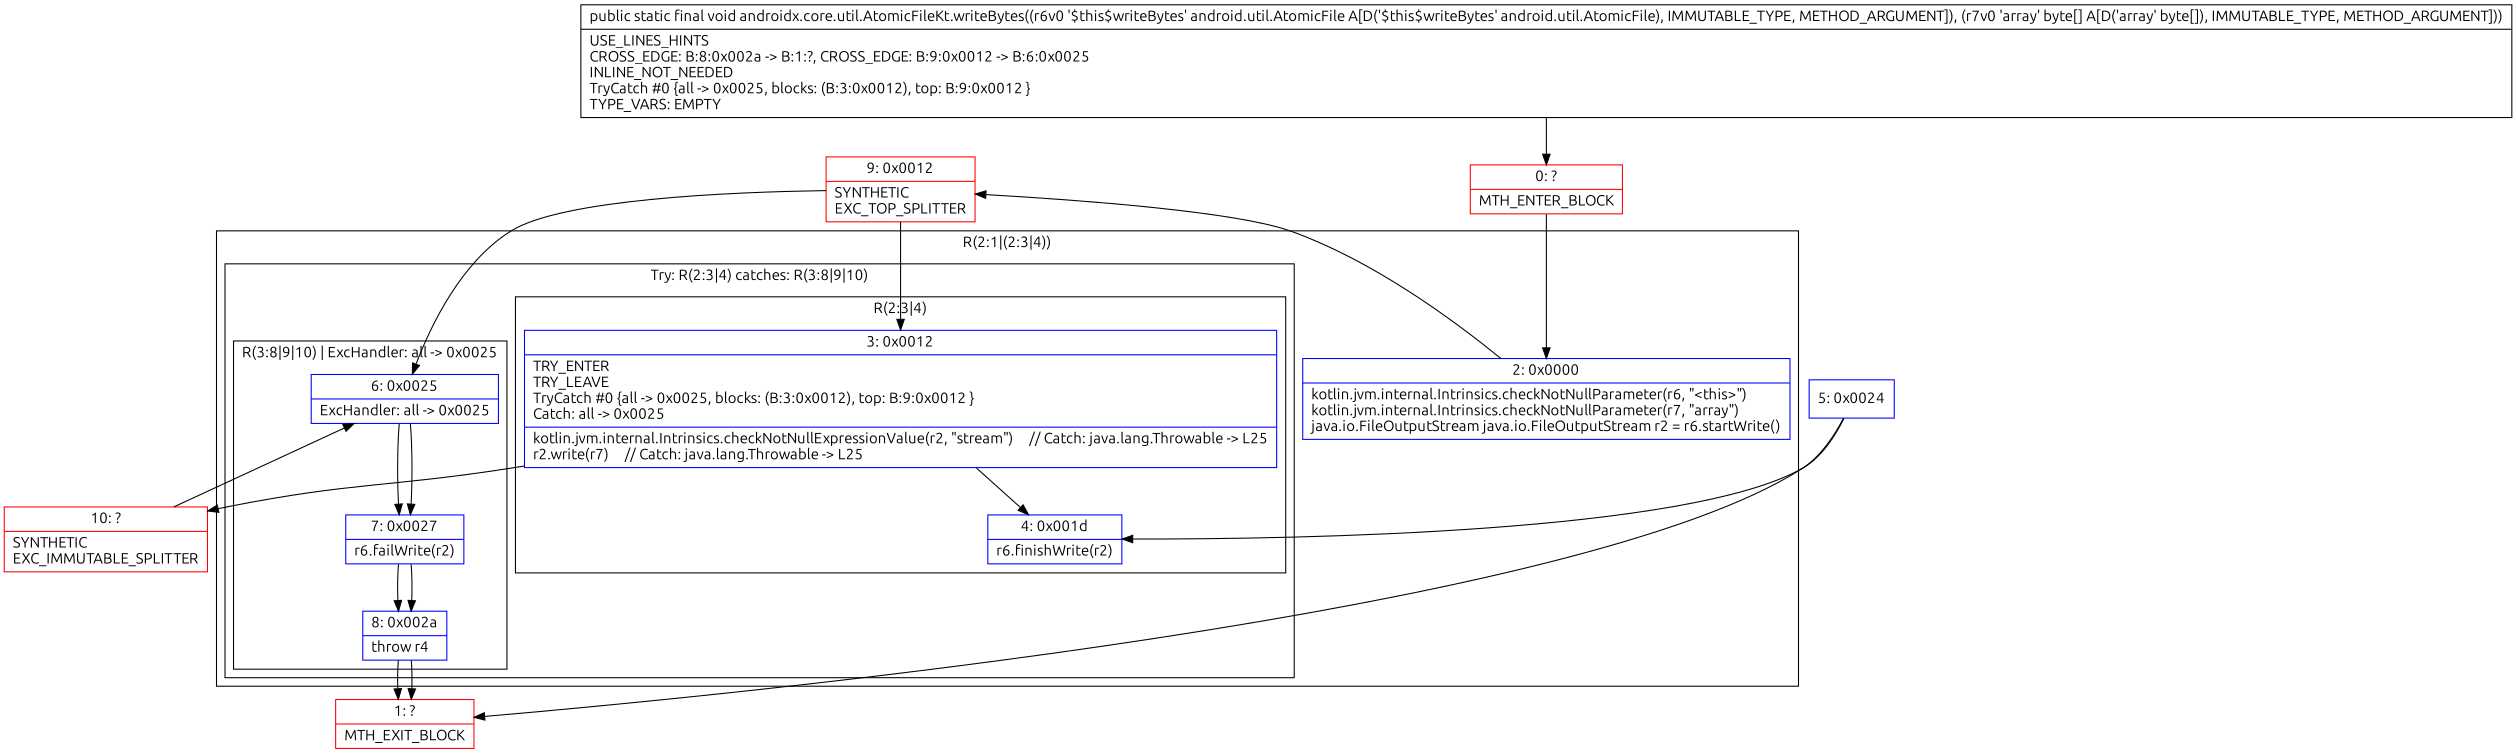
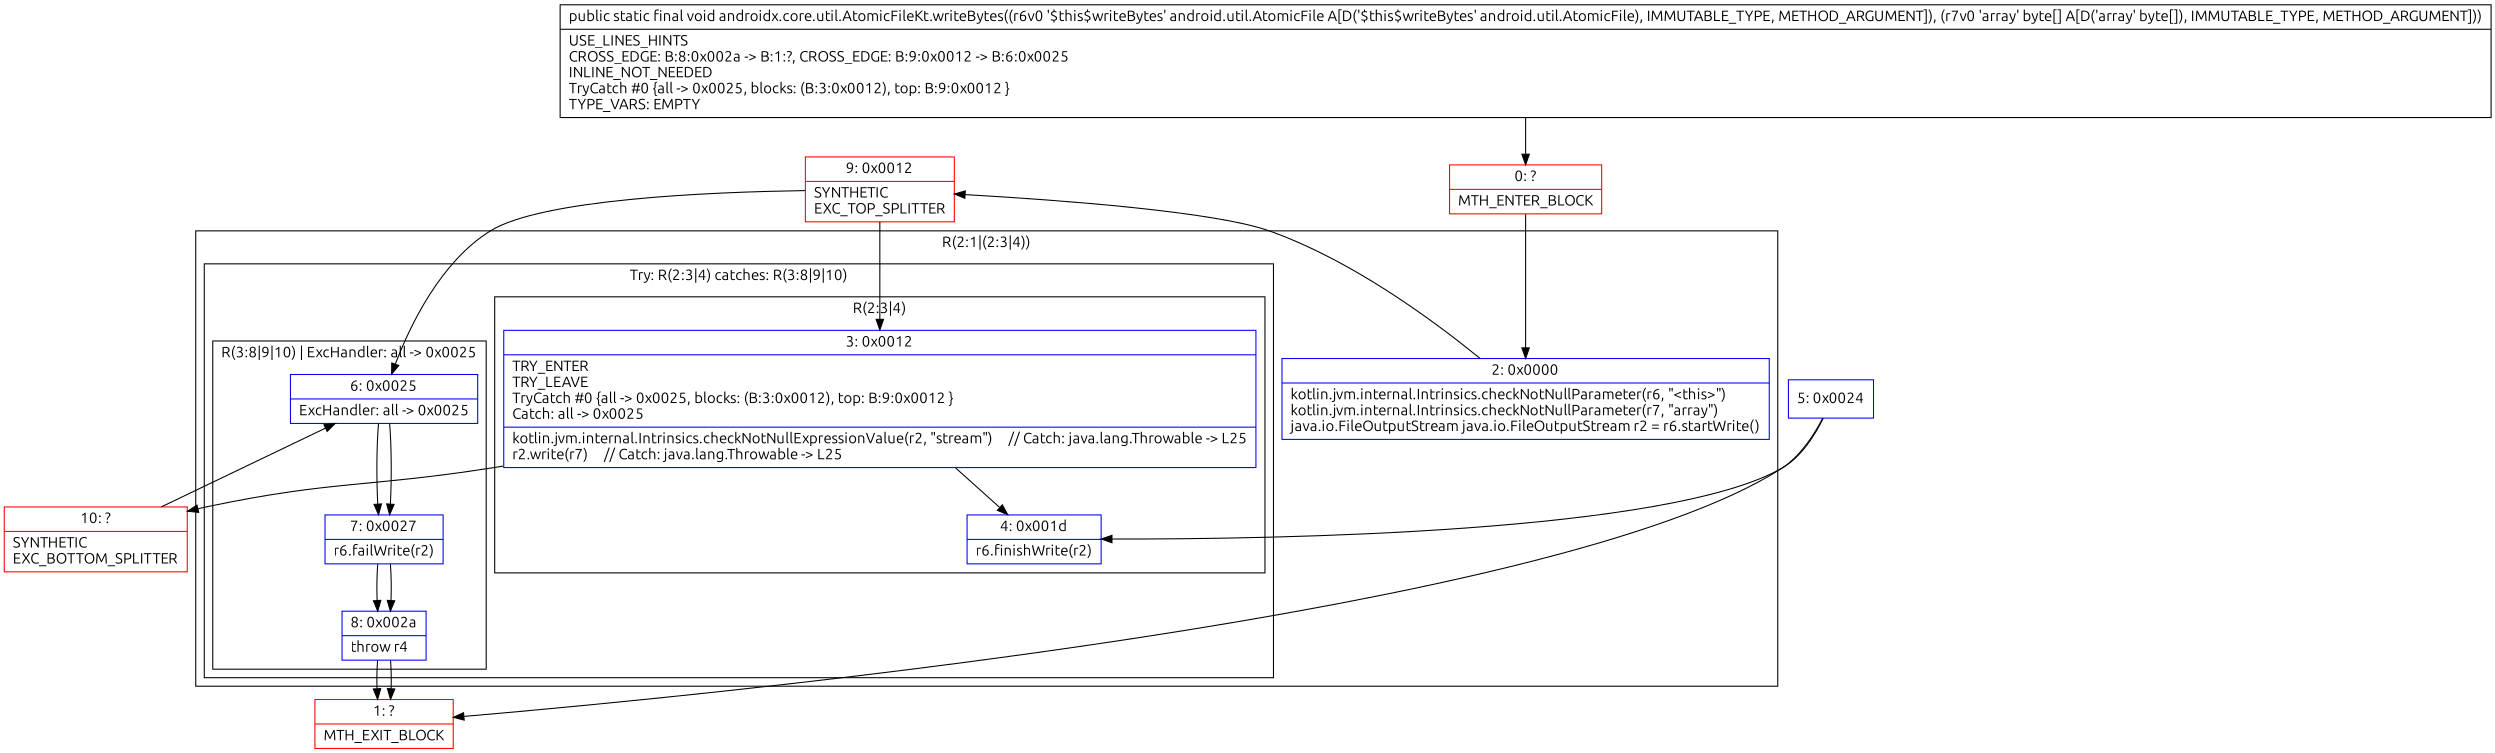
  digraph {
    fontname=Ubuntu
    node [color=blue fontname=Ubuntu shape=record]
    edge [fontname=Ubuntu]
    n1 [label="{3\:\ 0x0012|TRY_ENTER\lTRY_LEAVE\lTryCatch #0 \{all \-\> 0x0025, blocks: (B:3:0x0012), top: B:9:0x0012 \}\lCatch: all \-\> 0x0025\l|kotlin.jvm.internal.Intrinsics.checkNotNullExpressionValue(r2, \"stream\")     \/\/ Catch: java.lang.Throwable \-\> L25\lr2.write(r7)     \/\/ Catch: java.lang.Throwable \-\> L25\l}"]
    n2 [label="{4\:\ 0x001d|r6.finishWrite(r2)\l}"]
    n3 [label="{6\:\ 0x0025|ExcHandler: all \-\> 0x0025\l}"]
    n4 [label="{7\:\ 0x0027|r6.failWrite(r2)\l}"]
    n5 [label="{8\:\ 0x002a|throw r4\l}"]
    n6 [label="{2\:\ 0x0000|kotlin.jvm.internal.Intrinsics.checkNotNullParameter(r6, \"\<this\>\")\lkotlin.jvm.internal.Intrinsics.checkNotNullParameter(r7, \"array\")\ljava.io.FileOutputStream java.io.FileOutputStream r2 = r6.startWrite()\l}"]
-   n7 [color=red label="{10\:\ ?|SYNTHETIC\lEXC_IMMUTABLE_SPLITTER\l}"]
+   n7 [color=red label="{10\:\ ?|SYNTHETIC\lEXC_BOTTOM_SPLITTER\l}"]
    n8 [color=red label="{1\:\ ?|MTH_EXIT_BLOCK\l}"]
    n9 [color=red label="{9\:\ 0x0012|SYNTHETIC\lEXC_TOP_SPLITTER\l}"]
    n10 [label="{5\:\ 0x0024}"]
    n11 [color=red label="{0\:\ ?|MTH_ENTER_BLOCK\l}"]
    n12 [label="{public static final void androidx.core.util.AtomicFileKt.writeBytes((r6v0 '$this$writeBytes' android.util.AtomicFile A[D('$this$writeBytes' android.util.AtomicFile), IMMUTABLE_TYPE, METHOD_ARGUMENT]), (r7v0 'array' byte[] A[D('array' byte[]), IMMUTABLE_TYPE, METHOD_ARGUMENT]))  | USE_LINES_HINTS\lCROSS_EDGE: B:8:0x002a \-\> B:1:?, CROSS_EDGE: B:9:0x0012 \-\> B:6:0x0025\lINLINE_NOT_NEEDED\lTryCatch #0 \{all \-\> 0x0025, blocks: (B:3:0x0012), top: B:9:0x0012 \}\lTYPE_VARS: EMPTY\l}" color=""]
    subgraph cluster_1 {
      label="R(2:1|(2:3|4))"
      n6
      subgraph cluster_2 {
        label="Try: R(2:3|4) catches: R(3:8|9|10)"
        subgraph cluster_3 {
          label="R(2:3|4)"
          n1
          n2
        }
        subgraph cluster_4 {
          label="R(3:8|9|10) | ExcHandler: all \-\> 0x0025\l"
          n3
          n4
          n5
        }
      }
    }
    subgraph cluster_5 {
      label="R(3:8|9|10) | ExcHandler: all \-\> 0x0025\l"
    }
    n1 -> n2
    n1 -> n7
    n3 -> n4
    n3 -> n4
    n4 -> n5
    n4 -> n5
    n5 -> n8
    n5 -> n8
    n6 -> n9
    n7 -> n3
    n9 -> n1
    n9 -> n3
    n10 -> n2
    n10 -> n8
    n11 -> n6
    n12 -> n11
  }
